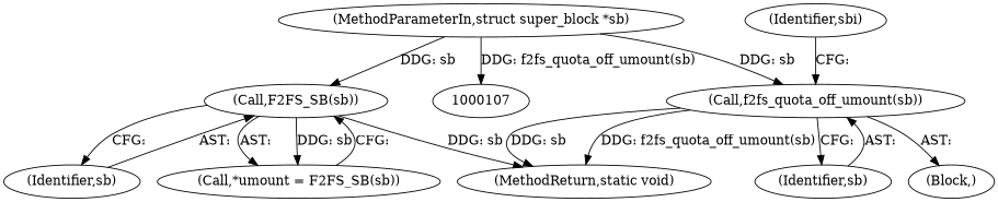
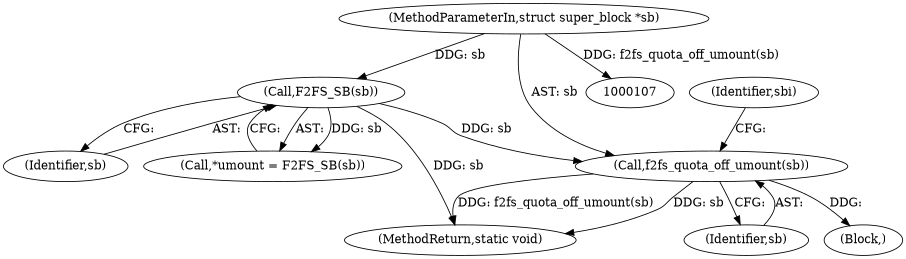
  digraph {
    n1 [label="(Call,f2fs_quota_off_umount(sb))"]
    n2 [label="(Block,)"]
    n3 [label="(MethodReturn,static void)"]
    n4 [label="(Identifier,sb)"]
    n5 [label="(Call,F2FS_SB(sb))"]
    n6 [label="(Identifier,sb)"]
    n7 [label="(Call,*umount = F2FS_SB(sb))"]
    n8 [label="(MethodParameterIn,struct super_block *sb)"]
    1000107
    n10 [label="(Identifier,sbi)"]
-   n1 -> n2 [label="AST: "]
+   n1 -> n2 [label="DDG: "]
    n1 -> n3 [label="DDG: sb"]
    n1 -> n3 [label="DDG: f2fs_quota_off_umount(sb)"]
    n1 -> n4 [label="CFG: "]
    n4 -> n1 [label="AST: "]
+   n5 -> n1 [label="DDG: sb"]
    n5 -> n3 [label="DDG: sb"]
    n5 -> n6 [label="CFG: "]
    n5 -> n7 [label="AST: "]
    n5 -> n7 [label="DDG: sb"]
    n6 -> n5 [label="AST: "]
    n7 -> n5 [label="CFG: "]
-   n8 -> n1 [label="DDG: sb"]
+   n8 -> n1 [label="AST: sb"]
    n8 -> n5 [label="DDG: sb"]
    n8 -> 1000107 [label="DDG: f2fs_quota_off_umount(sb)"]
    n10 -> n1 [label="CFG: "]
  }
